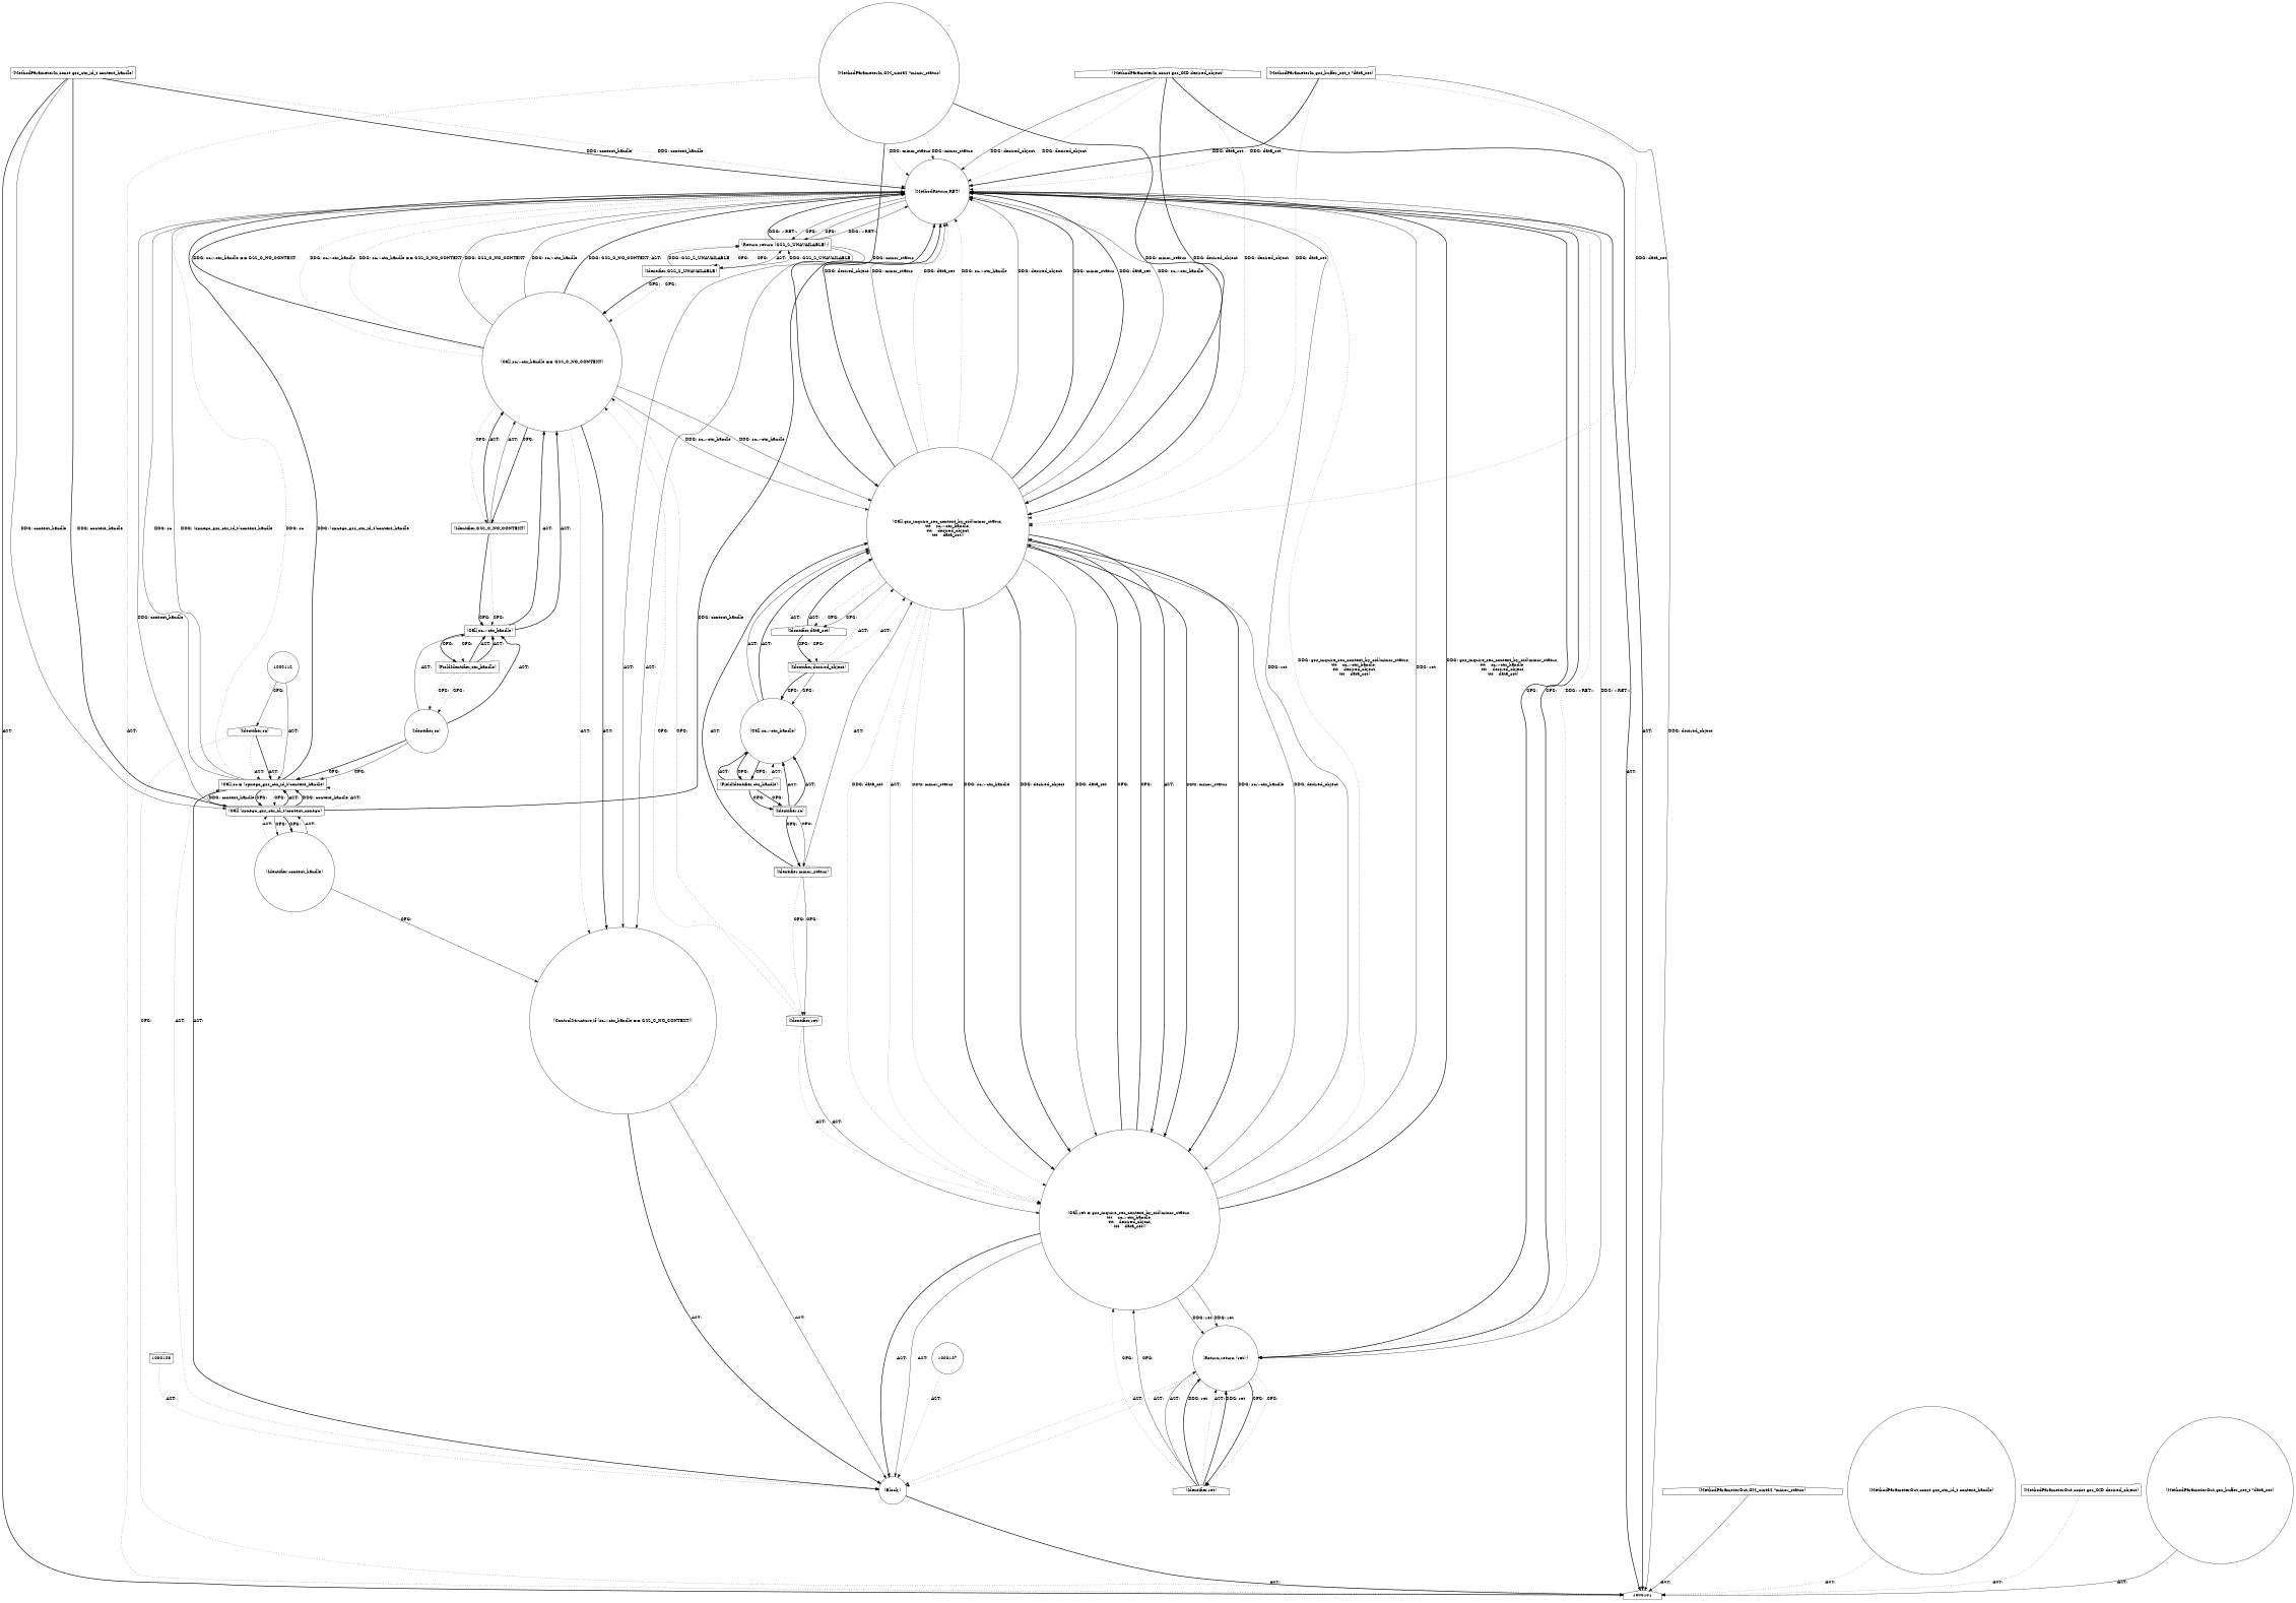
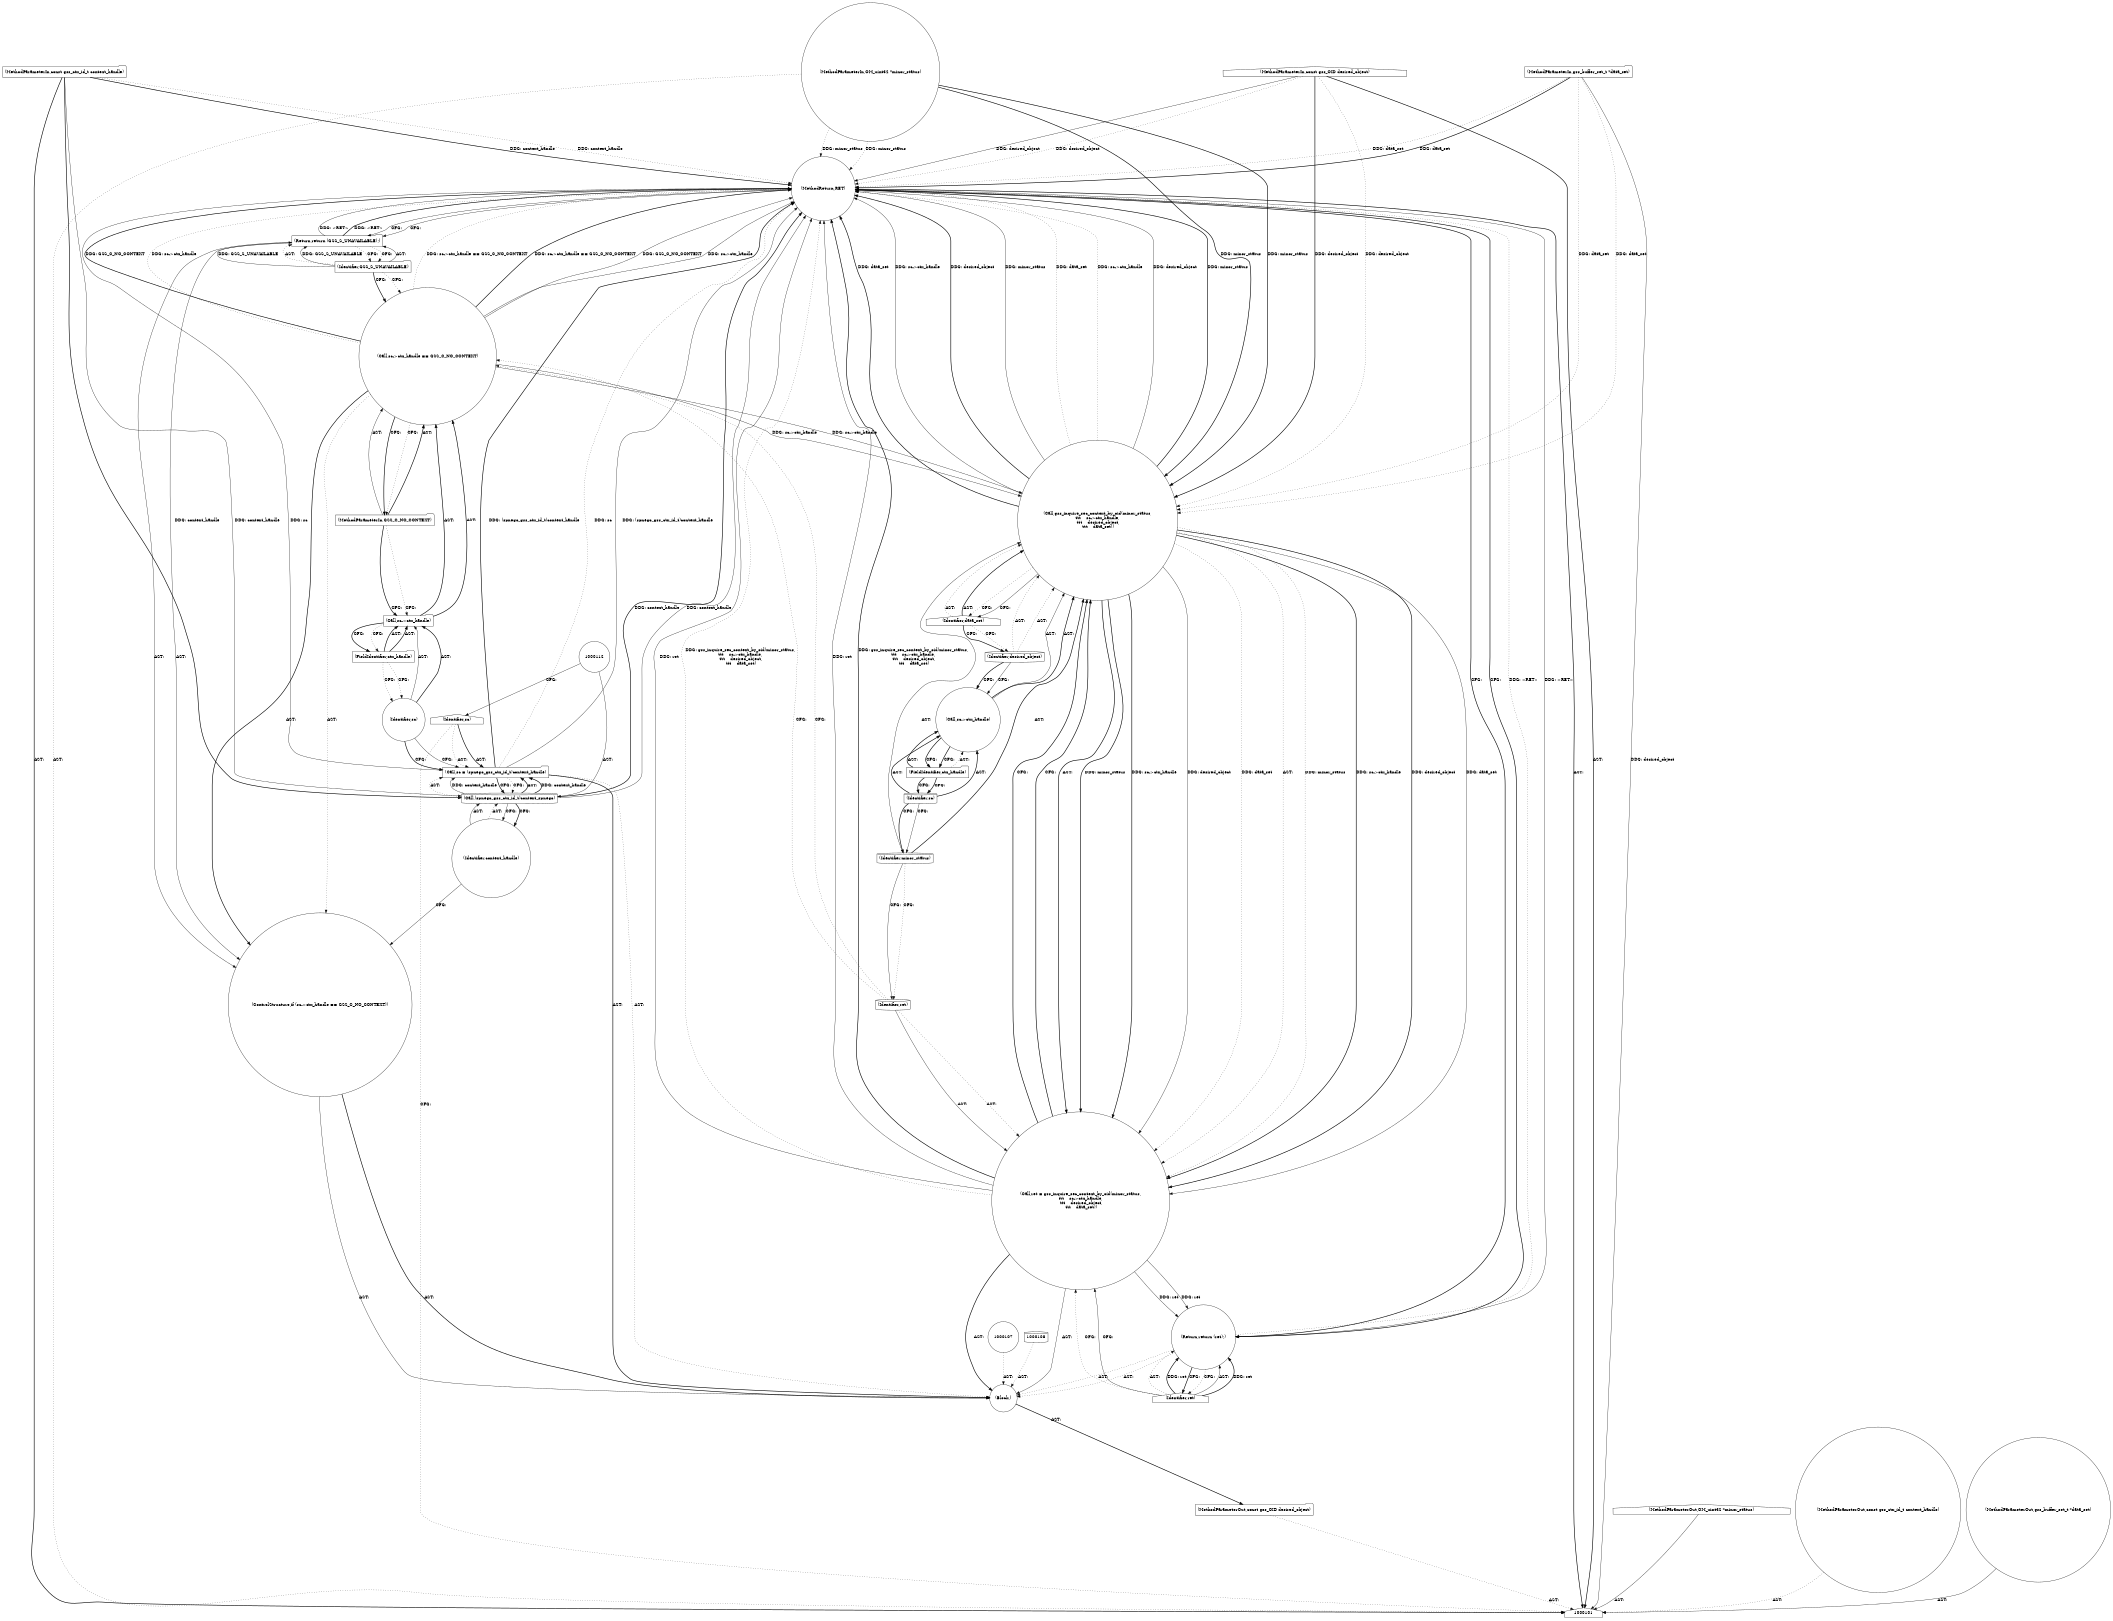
  digraph {
    node [shape=circle]
    edge [style=bold]
    n1 [label="(MethodReturn,RET)"]
    n2 [label="(Return,return (GSS_S_UNAVAILABLE);)" shape=folder]
    n3 [label="(Return,return (ret);)"]
    1000101 [shape=house]
    n5 [label="(ControlStructure,if (sc->ctx_handle == GSS_C_NO_CONTEXT))"]
    n6 [label="(Identifier,GSS_S_UNAVAILABLE)" shape=folder]
    n7 [label="(Block,)"]
    n8 [label="(Identifier,ret)" shape=house]
-   n9 [label="(Identifier,GSS_C_NO_CONTEXT)" shape=folder]
+   n9 [label="(MethodParameterIn,GSS_C_NO_CONTEXT)" shape=folder]
    n10 [label="(Call,sc->ctx_handle == GSS_C_NO_CONTEXT)"]
    n11 [label="(Call,sc->ctx_handle)" shape=folder]
    n12 [label="(Call,gss_inquire_sec_context_by_oid(minor_status,\n\t\t\t    sc->ctx_handle,\n \t\t\t    desired_object,\n \t\t\t    data_set))"]
    n13 [label="(FieldIdentifier,ctx_handle)" shape=folder]
    n14 [label="(Call,ret = gss_inquire_sec_context_by_oid(minor_status,\n\t\t\t    sc->ctx_handle,\n \t\t\t    desired_object,\n \t\t\t    data_set))"]
    n15 [label="(Identifier,data_set)" shape=house]
    n16 [label="(Identifier,sc)"]
    n17 [label="(Call,sc = (spnego_gss_ctx_id_t)context_handle)" shape=folder]
    n18 [label="(Call,(spnego_gss_ctx_id_t)context_spnego)" shape=cylinder]
    n19 [label="(Identifier,ret)" shape=cylinder]
    n20 [label="(Identifier,minor_status)" shape=cylinder]
    n21 [label="(Identifier,desired_object)" shape=cylinder]
    n22 [label="(FieldIdentifier,ctx_handle)" shape=folder]
    n23 [label="(Call,sc->ctx_handle)"]
    n24 [label="(Identifier,sc)" shape=cylinder]
    n25 [label="(MethodParameterIn,OM_uint32 *minor_status)"]
    n26 [label="(MethodParameterOut,OM_uint32 *minor_status)" shape=house]
    n27 [label="(MethodParameterIn,const gss_ctx_id_t context_handle)" shape=folder]
    n28 [label="(Identifier,context_handle)"]
    n29 [label="(MethodParameterOut,const gss_ctx_id_t context_handle)"]
    n30 [label="(MethodParameterIn,const gss_OID desired_object)" shape=house]
    n31 [label="(MethodParameterOut,const gss_OID desired_object)" shape=folder]
    n32 [label="(MethodParameterIn,gss_buffer_set_t *data_set)" shape=folder]
    n33 [label="(MethodParameterOut,gss_buffer_set_t *data_set)"]
    n34 [label="(Identifier,sc)" shape=house]
    1000112
    1000107
    1000108 [shape=cylinder]
    n1 -> n2 [label="CFG: " style=solid]
    n1 -> n2 [label="CFG: " style=solid]
    n1 -> n3 [label="CFG: "]
    n1 -> n3 [label="CFG: "]
    n1 -> 1000101 [label="AST: "]
    n2 -> n1 [label="DDG: <RET>" style=solid]
    n2 -> n1 [label="DDG: <RET>"]
    n2 -> n5 [label="AST: " style=solid]
    n2 -> n5 [label="AST: " style=solid]
    n2 -> n6 [label="CFG: " style=dotted]
    n2 -> n6 [label="CFG: " style=dotted]
    n3 -> n1 [label="DDG: <RET>" style=dotted]
    n3 -> n1 [label="DDG: <RET>" style=solid]
    n3 -> n7 [label="AST: " style=dotted]
    n3 -> n7 [label="AST: " style=dotted]
    n3 -> n8 [label="CFG: "]
    n3 -> n8 [label="CFG: " style=dotted]
    n5 -> n7 [label="AST: " style=solid]
    n5 -> n7 [label="AST: "]
    n6 -> n2 [label="AST: " style=solid]
    n6 -> n2 [label="DDG: GSS_S_UNAVAILABLE" style=solid]
    n6 -> n2 [label="AST: " style=dotted]
    n6 -> n2 [label="DDG: GSS_S_UNAVAILABLE" style=solid]
    n6 -> n10 [label="CFG: " style=dotted]
    n6 -> n10 [label="CFG: "]
-   n7 -> 1000101 [label="AST: "]
+   n7 -> n31 [label="AST: "]
    n8 -> n3 [label="AST: " style=solid]
    n8 -> n3 [label="DDG: ret"]
    n8 -> n3 [label="AST: " style=dotted]
    n8 -> n3 [label="DDG: ret"]
    n8 -> n14 [label="CFG: " style=dotted]
    n8 -> n14 [label="CFG: " style=solid]
    n9 -> n10 [label="AST: "]
    n9 -> n10 [label="AST: " style=solid]
    n9 -> n11 [label="CFG: " style=dotted]
    n9 -> n11 [label="CFG: "]
    n10 -> n1 [label="DDG: sc->ctx_handle == GSS_C_NO_CONTEXT"]
    n10 -> n1 [label="DDG: GSS_C_NO_CONTEXT" style=solid]
    n10 -> n1 [label="DDG: sc->ctx_handle" style=solid]
    n10 -> n1 [label="DDG: sc->ctx_handle == GSS_C_NO_CONTEXT" style=dotted]
    n10 -> n1 [label="DDG: GSS_C_NO_CONTEXT"]
    n10 -> n1 [label="DDG: sc->ctx_handle" style=dotted]
    n10 -> n5 [label="AST: " style=dotted]
    n10 -> n5 [label="AST: "]
    n10 -> n9 [label="CFG: "]
    n10 -> n9 [label="CFG: " style=dotted]
    n10 -> n12 [label="DDG: sc->ctx_handle" style=solid]
    n10 -> n12 [label="DDG: sc->ctx_handle" style=solid]
    n11 -> n10 [label="AST: "]
    n11 -> n10 [label="AST: "]
    n11 -> n13 [label="CFG: "]
    n11 -> n13 [label="CFG: " style=dotted]
    n12 -> n1 [label="DDG: minor_status" style=solid]
    n12 -> n1 [label="DDG: data_set" style=dotted]
    n12 -> n1 [label="DDG: sc->ctx_handle" style=dotted]
    n12 -> n1 [label="DDG: desired_object" style=solid]
    n12 -> n1 [label="DDG: minor_status"]
    n12 -> n1 [label="DDG: data_set"]
    n12 -> n1 [label="DDG: sc->ctx_handle" style=solid]
    n12 -> n1 [label="DDG: desired_object"]
    n12 -> n14 [label="AST: "]
    n12 -> n14 [label="DDG: minor_status"]
    n12 -> n14 [label="DDG: sc->ctx_handle"]
    n12 -> n14 [label="DDG: desired_object" style=solid]
    n12 -> n14 [label="DDG: data_set" style=dotted]
    n12 -> n14 [label="AST: " style=dotted]
    n12 -> n14 [label="DDG: minor_status" style=dotted]
    n12 -> n14 [label="DDG: sc->ctx_handle"]
    n12 -> n14 [label="DDG: desired_object"]
    n12 -> n14 [label="DDG: data_set" style=solid]
    n12 -> n15 [label="CFG: " style=dotted]
    n12 -> n15 [label="CFG: " style=solid]
    n13 -> n11 [label="AST: "]
    n13 -> n11 [label="AST: "]
    n13 -> n16 [label="CFG: " style=dotted]
    n13 -> n16 [label="CFG: " style=dotted]
    n14 -> n1 [label="DDG: ret" style=solid]
    n14 -> n1 [label="DDG: gss_inquire_sec_context_by_oid(minor_status,\n\t\t\t    sc->ctx_handle,\n \t\t\t    desired_object,\n \t\t\t    data_set)" style=dotted]
    n14 -> n1 [label="DDG: ret" style=solid]
    n14 -> n1 [label="DDG: gss_inquire_sec_context_by_oid(minor_status,\n\t\t\t    sc->ctx_handle,\n \t\t\t    desired_object,\n \t\t\t    data_set)"]
    n14 -> n3 [label="DDG: ret" style=solid]
    n14 -> n3 [label="DDG: ret" style=solid]
    n14 -> n7 [label="AST: "]
    n14 -> n7 [label="AST: " style=solid]
    n14 -> n12 [label="CFG: "]
    n14 -> n12 [label="CFG: "]
    n15 -> n12 [label="AST: " style=dotted]
    n15 -> n12 [label="AST: "]
    n15 -> n21 [label="CFG: " style=dotted]
    n15 -> n21 [label="CFG: "]
    n16 -> n11 [label="AST: "]
    n16 -> n11 [label="AST: " style=solid]
    n16 -> n17 [label="CFG: "]
    n16 -> n17 [label="CFG: " style=solid]
    n17 -> n1 [label="DDG: sc" style=dotted]
    n17 -> n1 [label="DDG: (spnego_gss_ctx_id_t)context_handle" style=solid]
    n17 -> n1 [label="DDG: sc" style=solid]
    n17 -> n1 [label="DDG: (spnego_gss_ctx_id_t)context_handle"]
    n17 -> n7 [label="AST: "]
    n17 -> n7 [label="AST: " style=dotted]
    n17 -> n18 [label="CFG: "]
    n17 -> n18 [label="CFG: " style=dotted]
    n18 -> n1 [label="DDG: context_handle"]
    n18 -> n1 [label="DDG: context_handle" style=solid]
    n18 -> n17 [label="AST: "]
    n18 -> n17 [label="DDG: context_handle"]
    n18 -> n17 [label="AST: " style=dotted]
    n18 -> n17 [label="DDG: context_handle" style=solid]
    n18 -> n28 [label="CFG: " style=solid]
    n18 -> n28 [label="CFG: "]
    n19 -> n10 [label="CFG: " style=dotted]
    n19 -> n10 [label="CFG: " style=dotted]
    n19 -> n14 [label="AST: " style=solid]
    n19 -> n14 [label="AST: " style=dotted]
    n20 -> n12 [label="AST: " style=solid]
    n20 -> n12 [label="AST: "]
    n20 -> n19 [label="CFG: " style=dotted]
    n20 -> n19 [label="CFG: " style=solid]
    n21 -> n12 [label="AST: " style=dotted]
    n21 -> n12 [label="AST: " style=dotted]
    n21 -> n23 [label="CFG: " style=solid]
    n21 -> n23 [label="CFG: "]
    n22 -> n23 [label="AST: " style=dotted]
    n22 -> n23 [label="AST: "]
    n22 -> n24 [label="CFG: "]
    n22 -> n24 [label="CFG: "]
    n23 -> n12 [label="AST: " style=solid]
    n23 -> n12 [label="AST: "]
    n23 -> n22 [label="CFG: "]
    n23 -> n22 [label="CFG: "]
    n24 -> n20 [label="CFG: " style=solid]
    n24 -> n20 [label="CFG: "]
    n24 -> n23 [label="AST: "]
    n24 -> n23 [label="AST: "]
    n25 -> n1 [label="DDG: minor_status" style=dotted]
    n25 -> n1 [label="DDG: minor_status" style=dotted]
    n25 -> 1000101 [label="AST: " style=dotted]
    n25 -> n12 [label="DDG: minor_status"]
    n25 -> n12 [label="DDG: minor_status"]
    n26 -> 1000101 [label="AST: " style=solid]
    n27 -> n1 [label="DDG: context_handle" style=dotted]
    n27 -> n1 [label="DDG: context_handle"]
    n27 -> 1000101 [label="AST: "]
    n27 -> n18 [label="DDG: context_handle" style=solid]
    n27 -> n18 [label="DDG: context_handle"]
    n28 -> n5 [label="CFG: " style=solid]
    n28 -> n18 [label="AST: " style=solid]
    n28 -> n18 [label="AST: " style=dotted]
    n29 -> 1000101 [label="AST: " style=dotted]
    n30 -> n1 [label="DDG: desired_object" style=solid]
    n30 -> n1 [label="DDG: desired_object" style=dotted]
    n30 -> 1000101 [label="AST: "]
    n30 -> n12 [label="DDG: desired_object"]
    n30 -> n12 [label="DDG: desired_object" style=dotted]
    n31 -> 1000101 [label="AST: " style=dotted]
    n32 -> n1 [label="DDG: data_set" style=dotted]
    n32 -> n1 [label="DDG: data_set"]
    n32 -> 1000101 [label="DDG: desired_object" style=solid]
    n32 -> n12 [label="DDG: data_set" style=dotted]
    n32 -> n12 [label="DDG: data_set" style=dotted]
    n33 -> 1000101 [label="AST: " style=solid]
    n34 -> 1000101 [label="CFG: " style=dotted]
    n34 -> n17 [label="AST: " style=dotted]
    n34 -> n17 [label="AST: "]
-   1000112 -> n17 [label="AST: " style=solid]
+   1000112 -> n18 [label="AST: " style=solid]
    1000112 -> n34 [label="CFG: " style=solid]
    1000107 -> n7 [label="AST: " style=dotted]
    1000108 -> n7 [label="AST: " style=dotted]
  }
